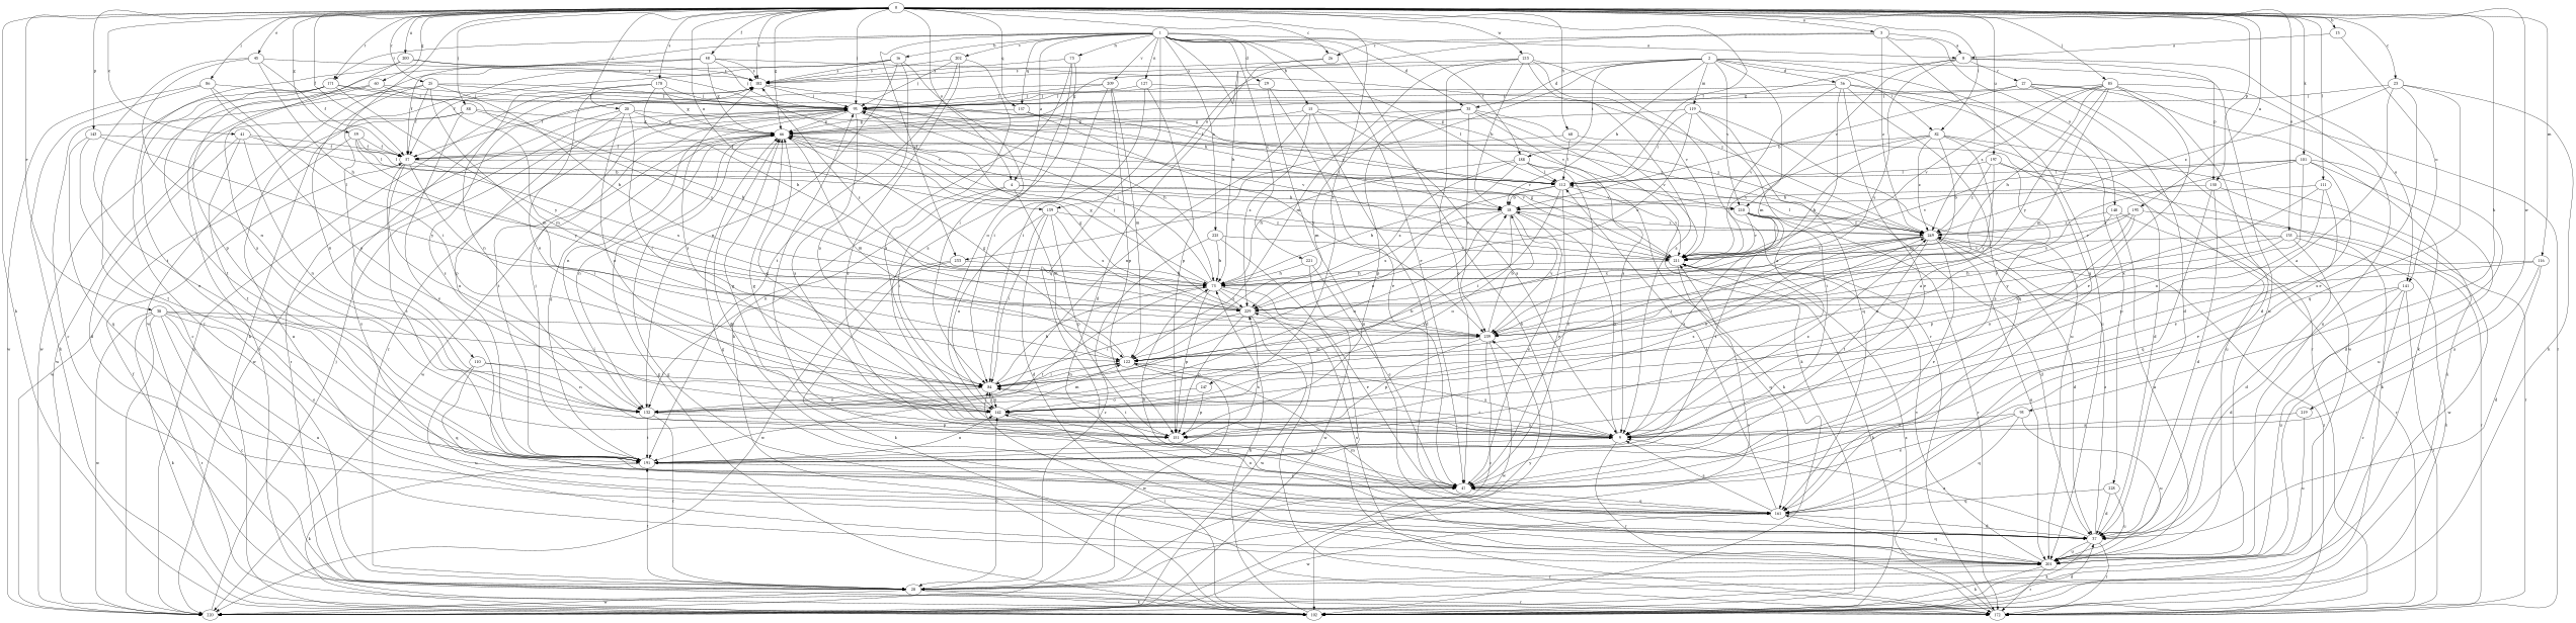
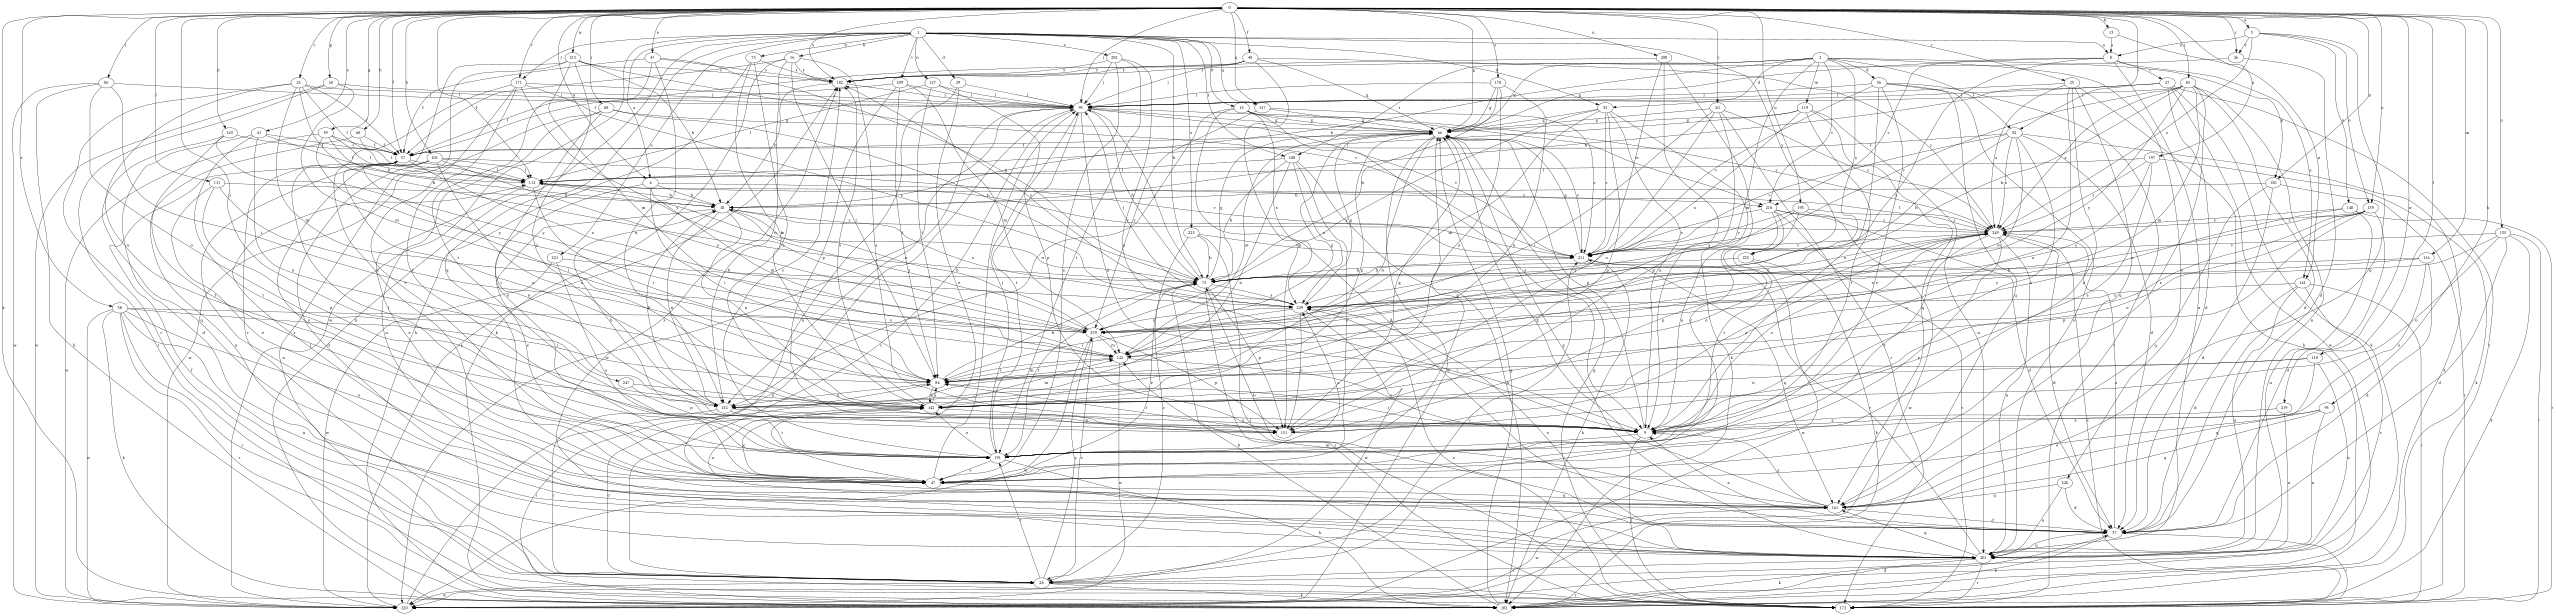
  strict digraph {
    fontname="PT Serif"
    node [fontname="PT Serif"]
    edge [fontname="PT Serif"]
    0
    3
    n3 [label=4]
    13
    20
    23
    25
    26
    38
    41
    43
    48
    57
    59
    60
    66
    68
    82
    85
    86
    88
    93
    95
    101
    102
    110
    111
    112
    116
    135
    139
    143
    150
    157
    171
    178
    182
    193
    197
    200
    213
    219
    247
    8
    161
    140
    249
    18
    122
    210
    84
    132
    141
    172
    142
    151
    47
    9
    75
    28
    37
    220
    201
    239
    191
    229
    211
    1
    15
    16
    29
    35
    73
    127
    188
    202
    209
    221
    225
    233
    27
    2
    36
    119
    228
    0 -> 3 [label=a]
    0 -> n3 [label=a]
    0 -> 13 [label=b]
    0 -> 20 [label=c]
    0 -> 23 [label=c]
    0 -> 25 [label=c]
    0 -> 26 [label=c]
    0 -> 38 [label=e]
    0 -> 41 [label=e]
    0 -> 43 [label=e]
    0 -> 48 [label=f]
    0 -> 57 [label=f]
    0 -> 59 [label=g]
    0 -> 60 [label=g]
    0 -> 66 [label=g]
    0 -> 68 [label=h]
    0 -> 82 [label=i]
    0 -> 85 [label=j]
    0 -> 86 [label=j]
    0 -> 88 [label=j]
    0 -> 93 [label=j]
    0 -> 95 [label=k]
    0 -> 101 [label=k]
    0 -> 102 [label=k]
    0 -> 110 [label=l]
    0 -> 111 [label=l]
    0 -> 112 [label=l]
    0 -> 116 [label=m]
    0 -> 135 [label=o]
    0 -> 139 [label=o]
    0 -> 143 [label=p]
    0 -> 150 [label=p]
    0 -> 157 [label=q]
    0 -> 171 [label=r]
    0 -> 178 [label=s]
    0 -> 182 [label=s]
    0 -> 193 [label=u]
    0 -> 197 [label=u]
    0 -> 200 [label=u]
    0 -> 213 [label=w]
    0 -> 219 [label=w]
    0 -> 247 [label=z]
    3 -> 26 [label=c]
    3 -> 139 [label=o]
    3 -> 8 [label=a]
    3 -> 161 [label=q]
    3 -> 140 [label=o]
    3 -> 249 [label=z]
    n3 -> 18 [label=b]
    n3 -> 122 [label=m]
    n3 -> 210 [label=v]
    n3 -> 84 [label=i]
    n3 -> 132 [label=n]
    13 -> 8 [label=a]
    13 -> 141 [label=o]
    20 -> 66 [label=g]
    20 -> 249 [label=z]
    20 -> 84 [label=i]
    20 -> 172 [label=r]
    20 -> 142 [label=o]
    20 -> 151 [label=p]
    23 -> 93 [label=j]
    23 -> 102 [label=k]
    23 -> 161 [label=q]
    23 -> 249 [label=z]
    23 -> 47 [label=e]
    23 -> 9 [label=a]
    25 -> 57 [label=f]
    25 -> 93 [label=j]
    25 -> 112 [label=l]
    25 -> 122 [label=m]
    25 -> 132 [label=n]
    25 -> 75 [label=h]
    25 -> 28 [label=c]
    26 -> 182 [label=s]
    26 -> 37 [label=d]
    38 -> 102 [label=k]
    38 -> 84 [label=i]
    38 -> 172 [label=r]
    38 -> 47 [label=e]
    38 -> 28 [label=c]
    38 -> 220 [label=w]
    38 -> 201 [label=u]
    38 -> 239 [label=y]
    41 -> 57 [label=f]
    41 -> 112 [label=l]
    41 -> 132 [label=n]
    41 -> 37 [label=d]
    41 -> 191 [label=t]
    43 -> 57 [label=f]
    43 -> 182 [label=s]
    43 -> 132 [label=n]
    43 -> 75 [label=h]
    43 -> 191 [label=t]
    48 -> 57 [label=f]
    48 -> 66 [label=g]
    48 -> 93 [label=j]
    48 -> 182 [label=s]
    48 -> 249 [label=z]
    48 -> 151 [label=p]
    57 -> 112 [label=l]
    57 -> 84 [label=i]
    57 -> 142 [label=o]
    57 -> 191 [label=t]
    57 -> 229 [label=x]
    59 -> 57 [label=f]
    59 -> 112 [label=l]
    59 -> 18 [label=b]
    59 -> 220 [label=w]
    59 -> 239 [label=y]
    60 -> 93 [label=j]
    60 -> 122 [label=m]
    60 -> 172 [label=r]
    60 -> 220 [label=w]
    66 -> 57 [label=f]
    66 -> 122 [label=m]
    66 -> 132 [label=n]
    66 -> 220 [label=w]
    66 -> 211 [label=v]
    68 -> 57 [label=f]
    68 -> 112 [label=l]
    68 -> 201 [label=u]
    82 -> 57 [label=f]
    82 -> 102 [label=k]
    82 -> 249 [label=z]
    82 -> 122 [label=m]
    82 -> 9 [label=a]
    82 -> 75 [label=h]
    82 -> 37 [label=d]
    82 -> 211 [label=v]
    85 -> 93 [label=j]
    85 -> 249 [label=z]
    85 -> 122 [label=m]
    85 -> 47 [label=e]
    85 -> 75 [label=h]
    85 -> 37 [label=d]
    85 -> 201 [label=u]
    85 -> 239 [label=y]
    85 -> 211 [label=v]
    86 -> 93 [label=j]
    86 -> 102 [label=k]
    86 -> 84 [label=i]
    86 -> 142 [label=o]
    86 -> 220 [label=w]
    88 -> 66 [label=g]
    88 -> 47 [label=e]
    88 -> 75 [label=h]
    88 -> 220 [label=w]
    88 -> 201 [label=u]
    93 -> 66 [label=g]
    93 -> 249 [label=z]
    93 -> 132 [label=n]
    93 -> 9 [label=a]
    93 -> 75 [label=h]
    93 -> 28 [label=c]
    93 -> 220 [label=w]
    93 -> 191 [label=t]
    93 -> 211 [label=v]
    95 -> 161 [label=q]
    95 -> 47 [label=e]
    95 -> 9 [label=a]
    95 -> 201 [label=u]
    101 -> 112 [label=l]
    101 -> 142 [label=o]
    101 -> 47 [label=e]
    101 -> 37 [label=d]
    101 -> 201 [label=u]
    101 -> 239 [label=y]
    101 -> 211 [label=v]
    102 -> 66 [label=g]
    102 -> 84 [label=i]
    102 -> 75 [label=h]
    102 -> 37 [label=d]
    110 -> 161 [label=q]
    110 -> 84 [label=i]
    110 -> 132 [label=n]
    110 -> 201 [label=u]
    111 -> 18 [label=b]
    111 -> 84 [label=i]
    111 -> 151 [label=p]
    111 -> 47 [label=e]
    112 -> 18 [label=b]
    112 -> 84 [label=i]
    112 -> 47 [label=e]
    112 -> 75 [label=h]
    112 -> 211 [label=v]
    116 -> 9 [label=a]
    116 -> 75 [label=h]
    116 -> 37 [label=d]
    116 -> 229 [label=x]
    135 -> 102 [label=k]
    135 -> 172 [label=r]
    135 -> 142 [label=o]
    135 -> 37 [label=d]
    135 -> 239 [label=y]
    135 -> 211 [label=v]
    139 -> 249 [label=z]
    139 -> 84 [label=i]
    139 -> 142 [label=o]
    139 -> 151 [label=p]
    139 -> 37 [label=d]
    139 -> 229 [label=x]
    143 -> 57 [label=f]
    143 -> 161 [label=q]
    143 -> 239 [label=y]
    143 -> 191 [label=t]
    150 -> 161 [label=q]
    150 -> 18 [label=b]
    150 -> 172 [label=r]
    150 -> 37 [label=d]
    157 -> 66 [label=g]
    157 -> 239 [label=y]
    157 -> 211 [label=v]
    171 -> 93 [label=j]
    171 -> 47 [label=e]
    171 -> 28 [label=c]
    171 -> 239 [label=y]
    171 -> 191 [label=t]
    171 -> 229 [label=x]
    178 -> 66 [label=g]
    178 -> 93 [label=j]
    178 -> 132 [label=n]
    178 -> 142 [label=o]
    178 -> 75 [label=h]
    182 -> 93 [label=j]
    182 -> 18 [label=b]
    193 -> 249 [label=z]
    193 -> 151 [label=p]
    193 -> 220 [label=w]
    193 -> 239 [label=y]
    193 -> 211 [label=v]
    197 -> 102 [label=k]
    197 -> 112 [label=l]
    197 -> 249 [label=z]
    197 -> 9 [label=a]
    197 -> 239 [label=y]
    200 -> 182 [label=s]
    200 -> 9 [label=a]
    200 -> 28 [label=c]
    200 -> 211 [label=v]
    213 -> 182 [label=s]
    213 -> 18 [label=b]
    213 -> 122 [label=m]
    213 -> 172 [label=r]
    213 -> 47 [label=e]
    213 -> 9 [label=a]
    213 -> 211 [label=v]
    219 -> 9 [label=a]
    219 -> 201 [label=u]
    247 -> 142 [label=o]
    247 -> 151 [label=p]
    8 -> 66 [label=g]
    8 -> 210 [label=v]
    8 -> 141 [label=o]
    8 -> 201 [label=u]
    8 -> 239 [label=y]
    8 -> 27 [label=c]
    161 -> 66 [label=g]
    161 -> 112 [label=l]
    161 -> 142 [label=o]
    161 -> 9 [label=a]
    161 -> 75 [label=h]
    161 -> 37 [label=d]
    161 -> 220 [label=w]
    140 -> 249 [label=z]
    140 -> 172 [label=r]
    140 -> 142 [label=o]
    140 -> 201 [label=u]
    249 -> 112 [label=l]
    249 -> 84 [label=i]
    249 -> 142 [label=o]
    249 -> 47 [label=e]
    249 -> 37 [label=d]
    249 -> 201 [label=u]
    249 -> 191 [label=t]
    249 -> 229 [label=x]
    249 -> 211 [label=v]
    18 -> 249 [label=z]
    18 -> 132 [label=n]
    18 -> 142 [label=o]
    18 -> 47 [label=e]
    18 -> 239 [label=y]
    18 -> 229 [label=x]
    122 -> 66 [label=g]
    122 -> 84 [label=i]
    122 -> 9 [label=a]
    122 -> 220 [label=w]
    210 -> 249 [label=z]
    210 -> 172 [label=r]
    210 -> 9 [label=a]
    210 -> 37 [label=d]
    210 -> 191 [label=t]
    210 -> 211 [label=v]
    84 -> 122 [label=m]
    84 -> 132 [label=n]
    84 -> 142 [label=o]
    84 -> 75 [label=h]
    132 -> 18 [label=b]
    132 -> 151 [label=p]
    132 -> 28 [label=c]
    132 -> 191 [label=t]
    141 -> 172 [label=r]
    141 -> 28 [label=c]
    141 -> 37 [label=d]
    141 -> 201 [label=u]
    141 -> 229 [label=x]
    172 -> 66 [label=g]
    172 -> 249 [label=z]
-   172 -> 211 [label=x]
+   172 -> 229 [label=x]
    142 -> 66 [label=g]
    142 -> 182 [label=s]
    142 -> 122 [label=m]
    142 -> 84 [label=i]
    142 -> 47 [label=e]
    142 -> 9 [label=a]
    151 -> 66 [label=g]
    151 -> 249 [label=z]
    151 -> 84 [label=i]
    47 -> 93 [label=j]
    47 -> 161 [label=q]
    9 -> 66 [label=g]
    9 -> 249 [label=z]
    9 -> 18 [label=b]
    9 -> 84 [label=i]
    9 -> 172 [label=r]
    9 -> 191 [label=t]
    75 -> 66 [label=g]
    75 -> 93 [label=j]
    75 -> 172 [label=r]
    75 -> 151 [label=p]
    75 -> 47 [label=e]
    75 -> 191 [label=t]
    75 -> 229 [label=x]
    28 -> 57 [label=f]
    28 -> 102 [label=k]
    28 -> 172 [label=r]
    28 -> 142 [label=o]
    28 -> 220 [label=w]
    28 -> 239 [label=y]
    28 -> 191 [label=t]
    28 -> 211 [label=v]
    37 -> 102 [label=k]
    37 -> 249 [label=z]
    37 -> 122 [label=m]
    37 -> 172 [label=r]
    37 -> 9 [label=a]
    37 -> 201 [label=u]
    220 -> 93 [label=j]
    220 -> 182 [label=s]
    201 -> 66 [label=g]
    201 -> 102 [label=k]
    201 -> 182 [label=s]
    201 -> 161 [label=q]
    201 -> 172 [label=r]
    201 -> 28 [label=c]
    201 -> 229 [label=x]
    201 -> 211 [label=v]
    239 -> 18 [label=b]
    239 -> 122 [label=m]
    239 -> 151 [label=p]
    239 -> 28 [label=c]
    239 -> 220 [label=w]
    191 -> 66 [label=g]
    191 -> 93 [label=j]
    191 -> 102 [label=k]
    191 -> 182 [label=s]
    191 -> 142 [label=o]
    191 -> 47 [label=e]
    191 -> 229 [label=x]
    229 -> 66 [label=g]
    229 -> 93 [label=j]
    229 -> 182 [label=s]
    229 -> 84 [label=i]
    229 -> 151 [label=p]
    229 -> 220 [label=w]
    229 -> 239 [label=y]
    211 -> 66 [label=g]
    211 -> 102 [label=k]
    211 -> 161 [label=q]
    211 -> 75 [label=h]
    1 -> n3 [label=a]
    1 -> 102 [label=k]
    1 -> 157 [label=q]
    1 -> 171 [label=r]
    1 -> 8 [label=a]
    1 -> 161 [label=q]
-   1 -> 47 [label=e]
    1 -> 75 [label=h]
    1 -> 220 [label=w]
    1 -> 15 [label=b]
    1 -> 16 [label=b]
    1 -> 29 [label=d]
    1 -> 35 [label=d]
    1 -> 73 [label=h]
    1 -> 127 [label=n]
    1 -> 188 [label=t]
    1 -> 202 [label=v]
    1 -> 209 [label=v]
    1 -> 221 [label=x]
    1 -> 225 [label=x]
    1 -> 233 [label=y]
    15 -> 66 [label=g]
    15 -> 210 [label=v]
    15 -> 132 [label=n]
    15 -> 9 [label=a]
    15 -> 37 [label=d]
    15 -> 229 [label=x]
    16 -> 57 [label=f]
    16 -> 102 [label=k]
    16 -> 182 [label=s]
    16 -> 84 [label=i]
    16 -> 132 [label=n]
    16 -> 9 [label=a]
    29 -> 93 [label=j]
    29 -> 47 [label=e]
    29 -> 201 [label=u]
    35 -> 66 [label=g]
    35 -> 102 [label=k]
    35 -> 122 [label=m]
    35 -> 151 [label=p]
    35 -> 9 [label=a]
    35 -> 239 [label=y]
    35 -> 211 [label=v]
    73 -> 102 [label=k]
    73 -> 182 [label=s]
    73 -> 142 [label=o]
    73 -> 9 [label=a]
    127 -> 93 [label=j]
    127 -> 112 [label=l]
    127 -> 84 [label=i]
    127 -> 151 [label=p]
    188 -> 102 [label=k]
    188 -> 112 [label=l]
    188 -> 132 [label=n]
    188 -> 47 [label=e]
    188 -> 75 [label=h]
    188 -> 229 [label=x]
    202 -> 93 [label=j]
    202 -> 182 [label=s]
    202 -> 47 [label=e]
    202 -> 9 [label=a]
    202 -> 191 [label=t]
    209 -> 57 [label=f]
    209 -> 93 [label=j]
    209 -> 122 [label=m]
    209 -> 84 [label=i]
    209 -> 151 [label=p]
    221 -> 47 [label=e]
    221 -> 75 [label=h]
    221 -> 220 [label=w]
    225 -> 172 [label=r]
    225 -> 75 [label=h]
    225 -> 28 [label=c]
    225 -> 211 [label=v]
    233 -> 102 [label=k]
    233 -> 75 [label=h]
    233 -> 220 [label=w]
    27 -> 93 [label=j]
    27 -> 102 [label=k]
    27 -> 18 [label=b]
    27 -> 172 [label=r]
    27 -> 37 [label=d]
    27 -> 220 [label=w]
    2 -> 66 [label=g]
    2 -> 82 [label=i]
    2 -> 150 [label=p]
    2 -> 18 [label=b]
    2 -> 122 [label=m]
    2 -> 210 [label=v]
    2 -> 35 [label=d]
    2 -> 188 [label=t]
    2 -> 233 [label=y]
    2 -> 36 [label=d]
    2 -> 119 [label=m]
    2 -> 228 [label=x]
    36 -> 93 [label=j]
    36 -> 161 [label=q]
    36 -> 172 [label=r]
    36 -> 47 [label=e]
    36 -> 9 [label=a]
    36 -> 201 [label=u]
    36 -> 211 [label=v]
    119 -> 66 [label=g]
    119 -> 112 [label=l]
    119 -> 161 [label=q]
    119 -> 201 [label=u]
    119 -> 191 [label=t]
    119 -> 229 [label=x]
    228 -> 161 [label=q]
    228 -> 37 [label=d]
    228 -> 201 [label=u]
  }
